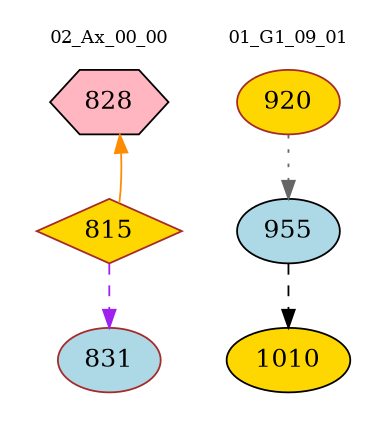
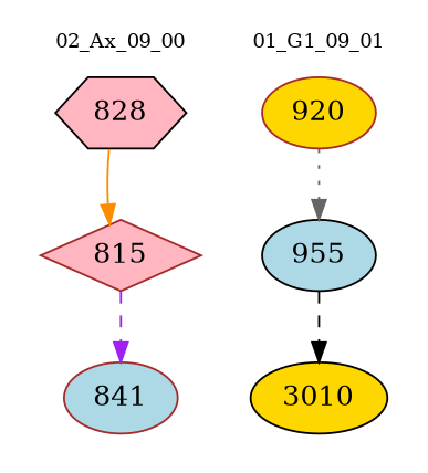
  digraph {
    node [color=black fillcolor=lightpink shape=ellipse style=filled]
    edge [style=dashed]
    n1 [label=828 shape=hexagon]
-   n2 [color=brown fillcolor=gold label=815 shape=diamond]
-   n3 [color=brown fillcolor=lightblue label=831]
+   n2 [color=brown label=815 shape=diamond]
+   n3 [color=brown fillcolor=lightblue label=841]
    n4 [color=brown fillcolor=gold label=920]
    n5 [fillcolor=lightblue label=955]
-   n6 [fillcolor=gold label=1010]
+   n6 [fillcolor=gold label=3010]
    subgraph cluster_1 {
      color=white
      fontsize=10
-     label="02_Ax_00_00"
+     label="02_Ax_09_00"
      n1
      n2
      n3
    }
    subgraph cluster_2 {
      color=white
      fontsize=10
      label="01_G1_09_01"
      n4
      n5
      n6
    }
-   n2 -> n1 [color=darkorange style=solid]
+   n1 -> n2 [color=darkorange style=solid]
    n2 -> n3 [color=purple]
    n4 -> n5 [color=gray40 style=dotted]
    n5 -> n6 [color=black]
  }
